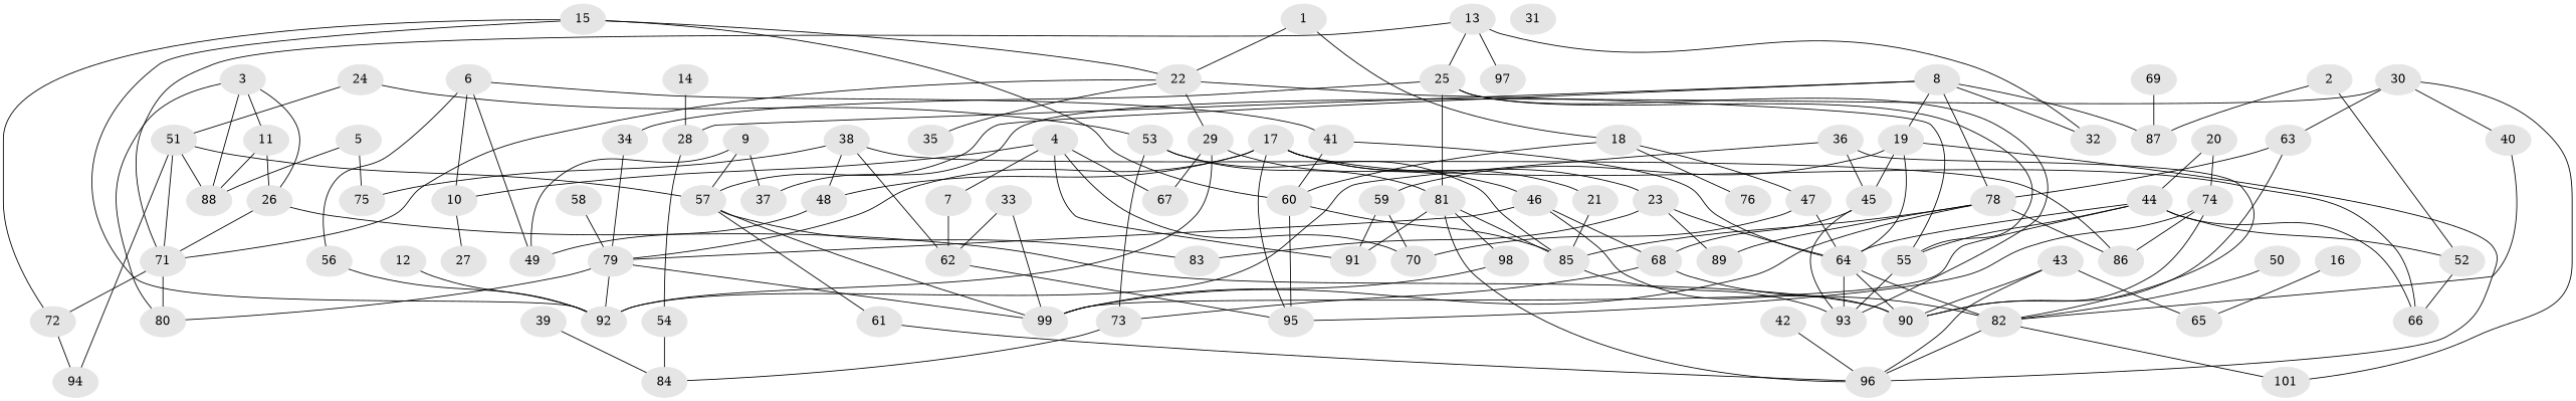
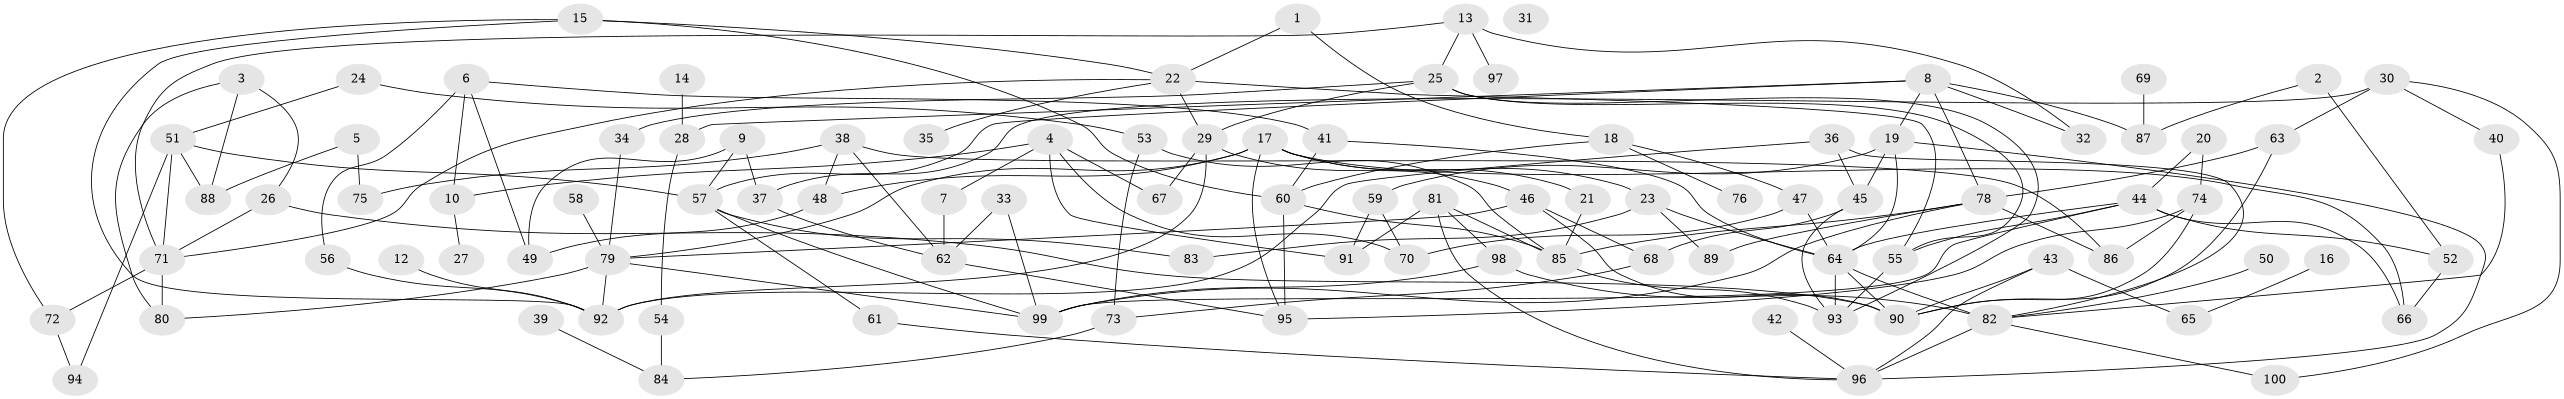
  graph {
    node [color=gray90 style=filled]
    1
    18
    22
    60
    47
    76
    71
    29
    35
    55
    2
    52
    87
    66
    3
-   11
    26
    88
    80
    90
    4
    7
    10
    67
    70
    91
    62
    27
    5
    75
    6
    41
    49
    56
    64
    92
    95
    8
    19
    28
    32
    57
    78
    96
    45
    59
    54
    83
    99
    61
    85
    89
    86
    9
    37
    12
    13
    25
    97
    34
    81
    93
    72
    14
    15
    94
    16
    65
    17
    21
    23
    48
    79
    68
    82
    20
    44
    74
    46
    24
    51
    53
    73
    98
    84
    30
    40
    63
-   100 [label=101]
+   100
    31
    33
    36
    38
    39
    42
    43
    50
    58
    69
    1 -- 18
    1 -- 22
    18 -- 60
    18 -- 47
    18 -- 76
    22 -- 71
    22 -- 29
    22 -- 35
    22 -- 55
    60 -- 95
    60 -- 85
    47 -- 70
    47 -- 64
    71 -- 80
    71 -- 72
    29 -- 67
    29 -- 92
    29 -- 46
    55 -- 93
    2 -- 52
    2 -- 87
    52 -- 66
-   3 -- 11
    3 -- 26
    3 -- 88
    3 -- 80
-   11 -- 26
-   11 -- 88
    26 -- 71
    26 -- 90
    4 -- 7
    4 -- 10
    4 -- 67
    4 -- 70
    4 -- 91
    7 -- 62
    10 -- 27
    62 -- 95
    5 -- 88
    5 -- 75
    6 -- 10
    6 -- 41
    6 -- 49
    6 -- 56
    41 -- 60
    41 -- 64
    56 -- 92
    64 -- 90
    64 -- 93
    64 -- 82
    8 -- 87
    8 -- 19
    8 -- 28
    8 -- 32
    8 -- 57
    8 -- 78
    19 -- 64
    19 -- 96
    19 -- 45
    19 -- 59
    28 -- 54
    57 -- 83
    57 -- 99
    57 -- 61
    78 -- 99
    78 -- 85
    78 -- 89
    78 -- 86
    45 -- 93
    45 -- 68
    59 -- 70
    59 -- 91
    54 -- 84
    61 -- 96
    85 -- 93
    9 -- 49
    9 -- 57
    9 -- 37
+   37 -- 62
    12 -- 92
    13 -- 71
    13 -- 32
    13 -- 25
    13 -- 97
    25 -- 55
    25 -- 34
-   25 -- 81
+   25 -- 29
    25 -- 93
    34 -- 79
    81 -- 91
    81 -- 96
    81 -- 85
    81 -- 98
    72 -- 94
    14 -- 28
    15 -- 22
    15 -- 60
    15 -- 92
    15 -- 72
    16 -- 65
    17 -- 66
    17 -- 95
    17 -- 21
    17 -- 23
    17 -- 48
    17 -- 79
    21 -- 85
    23 -- 64
    23 -- 83
    23 -- 89
    48 -- 49
    79 -- 80
    79 -- 92
    79 -- 99
-   68 -- 82
+   98 -- 82
    68 -- 73
    82 -- 96
    82 -- 100
    20 -- 44
    20 -- 74
    44 -- 55
    44 -- 52
    44 -- 66
    44 -- 64
    44 -- 99
    74 -- 90
    74 -- 95
    74 -- 86
    46 -- 90
    46 -- 79
    46 -- 68
    24 -- 51
    24 -- 53
    51 -- 71
    51 -- 88
    51 -- 57
    51 -- 94
    53 -- 85
-   53 -- 81
    53 -- 73
    73 -- 84
    98 -- 99
    30 -- 37
    30 -- 40
    30 -- 63
    30 -- 100
    40 -- 82
    63 -- 90
    63 -- 78
    33 -- 62
    33 -- 99
    36 -- 92
    36 -- 45
    36 -- 82
    38 -- 62
    38 -- 75
    38 -- 86
    38 -- 48
    39 -- 84
    42 -- 96
    43 -- 90
    43 -- 96
    43 -- 65
    50 -- 82
    58 -- 79
    69 -- 87
  }
